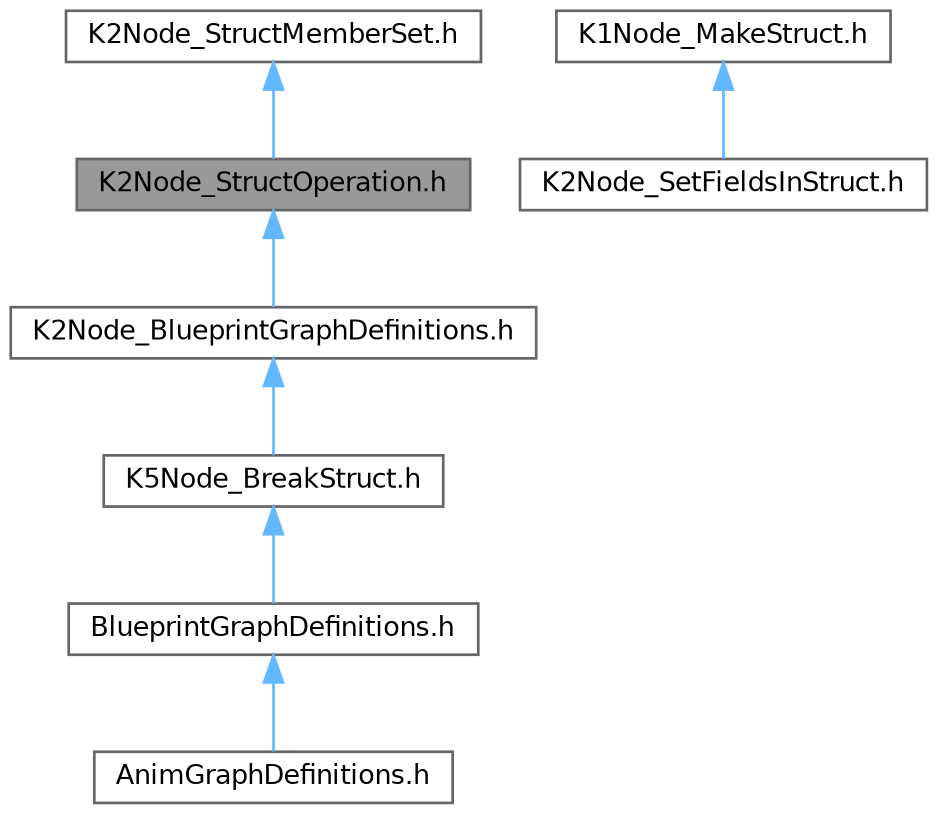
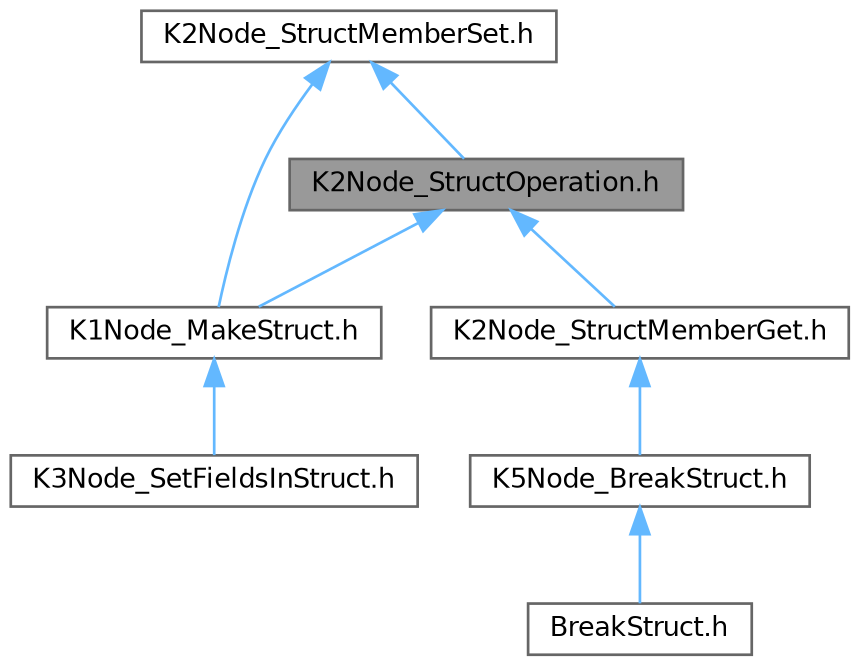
  digraph {
    node [color=grey40 fillcolor=white fontname=Helvetica fontsize=10 shape=box style=filled]
    edge [color=steelblue1 dir=back fontname=Helvetica fontsize=10 labelfontname=Helvetica labelfontsize=10 style=solid]
    n1 [color=gray40 fillcolor=grey60 fontcolor=black height=0.2 label="K2Node_StructOperation.h" width=0.4]
    n2 [height=0.2 label="K1Node_MakeStruct.h" width=0.4]
-   n3 [height=0.2 label="K2Node_BlueprintGraphDefinitions.h" width=0.4]
-   n4 [height=0.2 label="K2Node_SetFieldsInStruct.h" width=0.4]
+   n3 [height=0.2 label="K2Node_StructMemberGet.h" width=0.4]
+   n4 [height=0.2 label="K3Node_SetFieldsInStruct.h" width=0.4]
    n5 [height=0.2 label="K5Node_BreakStruct.h" width=0.4]
    n6 [height=0.2 label="K2Node_StructMemberSet.h" width=0.4]
-   n7 [height=0.2 label="BlueprintGraphDefinitions.h" width=0.4]
-   n8 [height=0.2 label="AnimGraphDefinitions.h" width=0.4]
+   n7 [height=0.2 label="BreakStruct.h" width=0.4]
+   n1 -> n2
    n1 -> n3
    n2 -> n4
    n3 -> n5
    n5 -> n7
    n6 -> n1
-   n7 -> n8
+   n6 -> n2
  }
